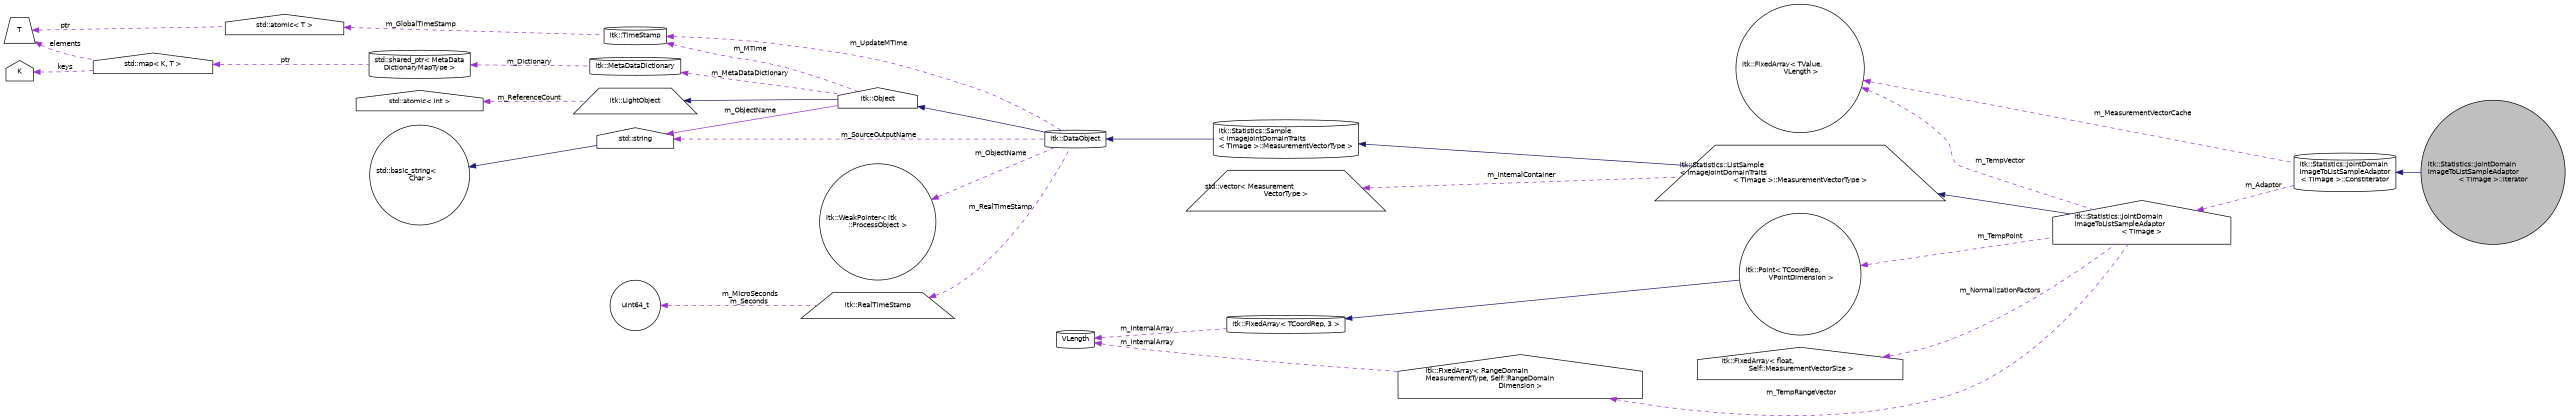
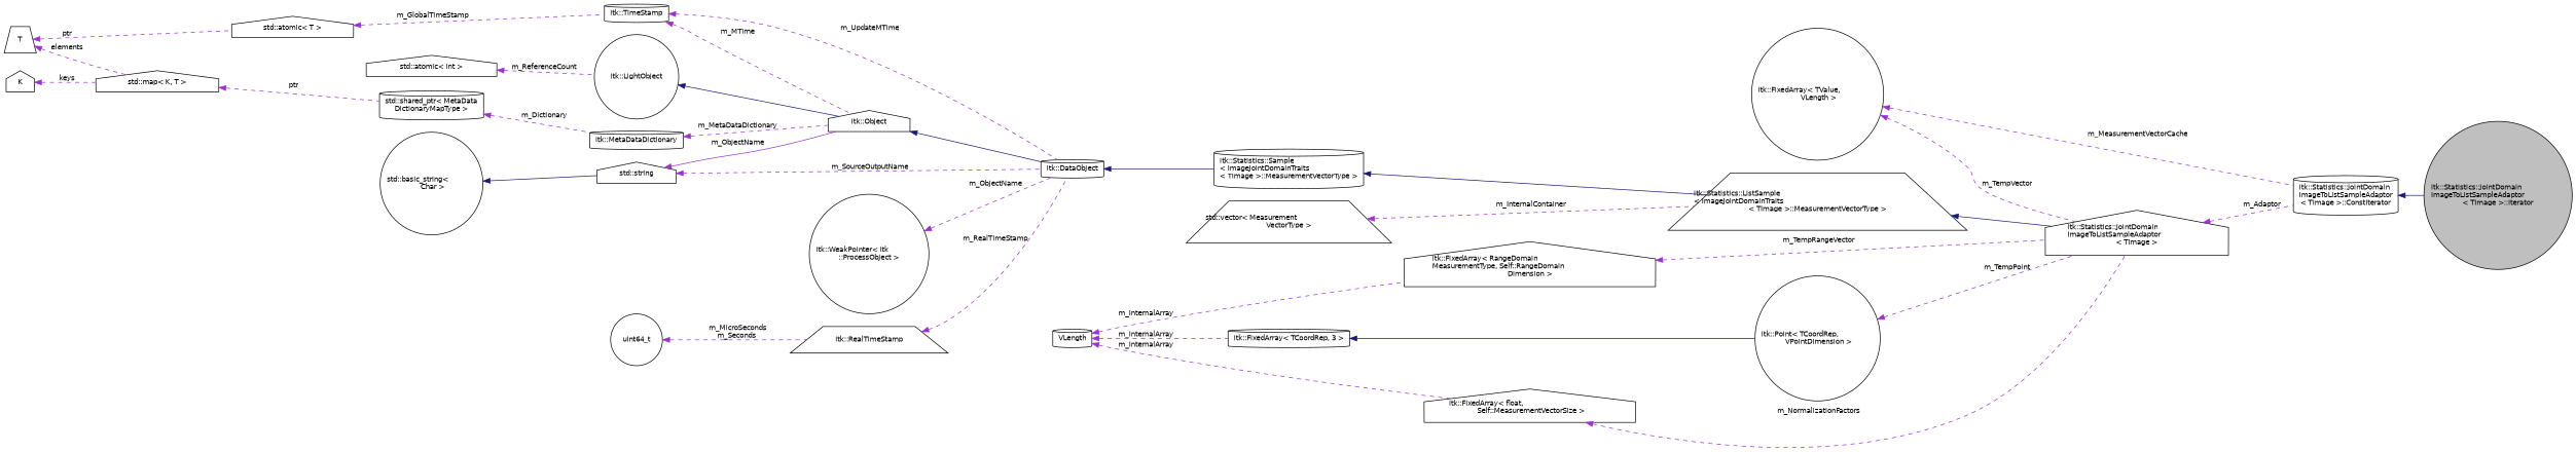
  digraph {
    rankdir=LR
    node [color=black fillcolor=white fontname=Helvetica fontsize=10 shape=house style=filled]
    edge [color=darkorchid3 dir=back fontname=Helvetica fontsize=10 labelfontname=Helvetica labelfontsize=10 style=dashed]
    n1 [fillcolor=grey75 fontcolor=black height=0.2 label="itk::Statistics::JointDomain\lImageToListSampleAdaptor\l\< TImage \>::Iterator" shape=circle width=0.4]
    n2 [height=0.2 label="itk::Statistics::JointDomain\lImageToListSampleAdaptor\l\< TImage \>::ConstIterator" shape=cylinder width=0.4]
    n3 [height=0.2 label="itk::FixedArray\< TValue,\l VLength \>" shape=circle width=0.4]
    n4 [height=0.2 label="itk::Statistics::JointDomain\lImageToListSampleAdaptor\l\< TImage \>" width=0.4]
    n5 [height=0.2 label="itk::Statistics::ListSample\l\< ImageJointDomainTraits\l\< TImage \>::MeasurementVectorType \>" shape=trapezium width=0.4]
    n6 [height=0.2 label="itk::Statistics::Sample\l\< ImageJointDomainTraits\l\< TImage \>::MeasurementVectorType \>" shape=cylinder width=0.4]
    n7 [height=0.2 label="itk::DataObject" shape=cylinder width=0.4]
    n8 [height=0.2 label="itk::Object" width=0.4]
-   n9 [height=0.2 label="itk::LightObject" shape=trapezium width=0.4]
+   n9 [height=0.2 label="itk::LightObject" shape=circle width=0.4]
    n10 [height=0.2 label="std::atomic\< int \>" width=0.4]
    n11 [height=0.2 label="itk::TimeStamp" shape=cylinder width=0.4]
    n12 [height=0.2 label="std::atomic\< T \>" width=0.4]
    n13 [height=0.2 label=T shape=trapezium width=0.4]
    n14 [height=0.2 label="std::map\< K, T \>" width=0.4]
    n15 [height=0.2 label="std::shared_ptr\< MetaData\lDictionaryMapType \>" shape=cylinder width=0.4]
    n16 [height=0.2 label="itk::MetaDataDictionary" shape=cylinder width=0.4]
    n17 [height=0.2 label=K width=0.4]
    n18 [height=0.2 label="std::string" width=0.4]
    n19 [height=0.2 label="std::basic_string\<\l Char \>" shape=circle width=0.4]
    n20 [height=0.2 label="itk::WeakPointer\< itk\l::ProcessObject \>" shape=circle width=0.4]
    n21 [height=0.2 label="itk::RealTimeStamp" shape=trapezium width=0.4]
    n22 [height=0.2 label=uint64_t shape=circle width=0.4]
    n23 [height=0.2 label="std::vector\< Measurement\lVectorType \>" shape=trapezium width=0.4]
    n24 [height=0.2 label="itk::FixedArray\< float,\l Self::MeasurementVectorSize \>" width=0.4]
    n25 [height=0.2 label=VLength shape=cylinder width=0.4]
    n26 [height=0.2 label="itk::FixedArray\< TCoordRep, 3 \>" shape=cylinder width=0.4]
    n27 [height=0.2 label="itk::FixedArray\< RangeDomain\lMeasurementType, Self::RangeDomain\lDimension \>" width=0.4]
    n28 [height=0.2 label="itk::Point\< TCoordRep,\l VPointDimension \>" shape=circle width=0.4]
    n2 -> n1 [color=midnightblue style=solid]
    n3 -> n2 [label=" m_MeasurementVectorCache"]
    n3 -> n4 [label=" m_TempVector"]
    n4 -> n2 [label=" m_Adaptor"]
    n5 -> n4 [color=midnightblue style=solid]
    n6 -> n5 [color=midnightblue style=solid]
    n7 -> n6 [color=midnightblue style=solid]
    n8 -> n7 [color=midnightblue style=solid]
    n9 -> n8 [color=midnightblue style=solid]
    n10 -> n9 [label=" m_ReferenceCount"]
    n11 -> n7 [label=" m_UpdateMTime"]
    n11 -> n8 [label=" m_MTime"]
    n12 -> n11 [label=" m_GlobalTimeStamp"]
    n13 -> n12 [label=" ptr"]
    n13 -> n14 [label=" elements"]
    n14 -> n15 [label=" ptr"]
    n15 -> n16 [label=" m_Dictionary"]
    n16 -> n8 [label=" m_MetaDataDictionary"]
    n17 -> n14 [label=" keys"]
    n18 -> n7 [label=" m_SourceOutputName"]
    n18 -> n8 [label=" m_ObjectName" style=solid]
    n19 -> n18 [color=midnightblue style=solid]
    n20 -> n7 [label=" m_ObjectName"]
    n21 -> n7 [label=" m_RealTimeStamp"]
    n22 -> n21 [label=" m_MicroSeconds\nm_Seconds"]
    n23 -> n5 [label=" m_InternalContainer"]
    n24 -> n4 [label=" m_NormalizationFactors"]
+   n25 -> n24 [label=" m_InternalArray"]
    n25 -> n26 [label=" m_InternalArray"]
    n25 -> n27 [label=" m_InternalArray"]
    n26 -> n28 [color=midnightblue style=solid]
    n27 -> n4 [label=" m_TempRangeVector"]
    n28 -> n4 [label=" m_TempPoint"]
  }
